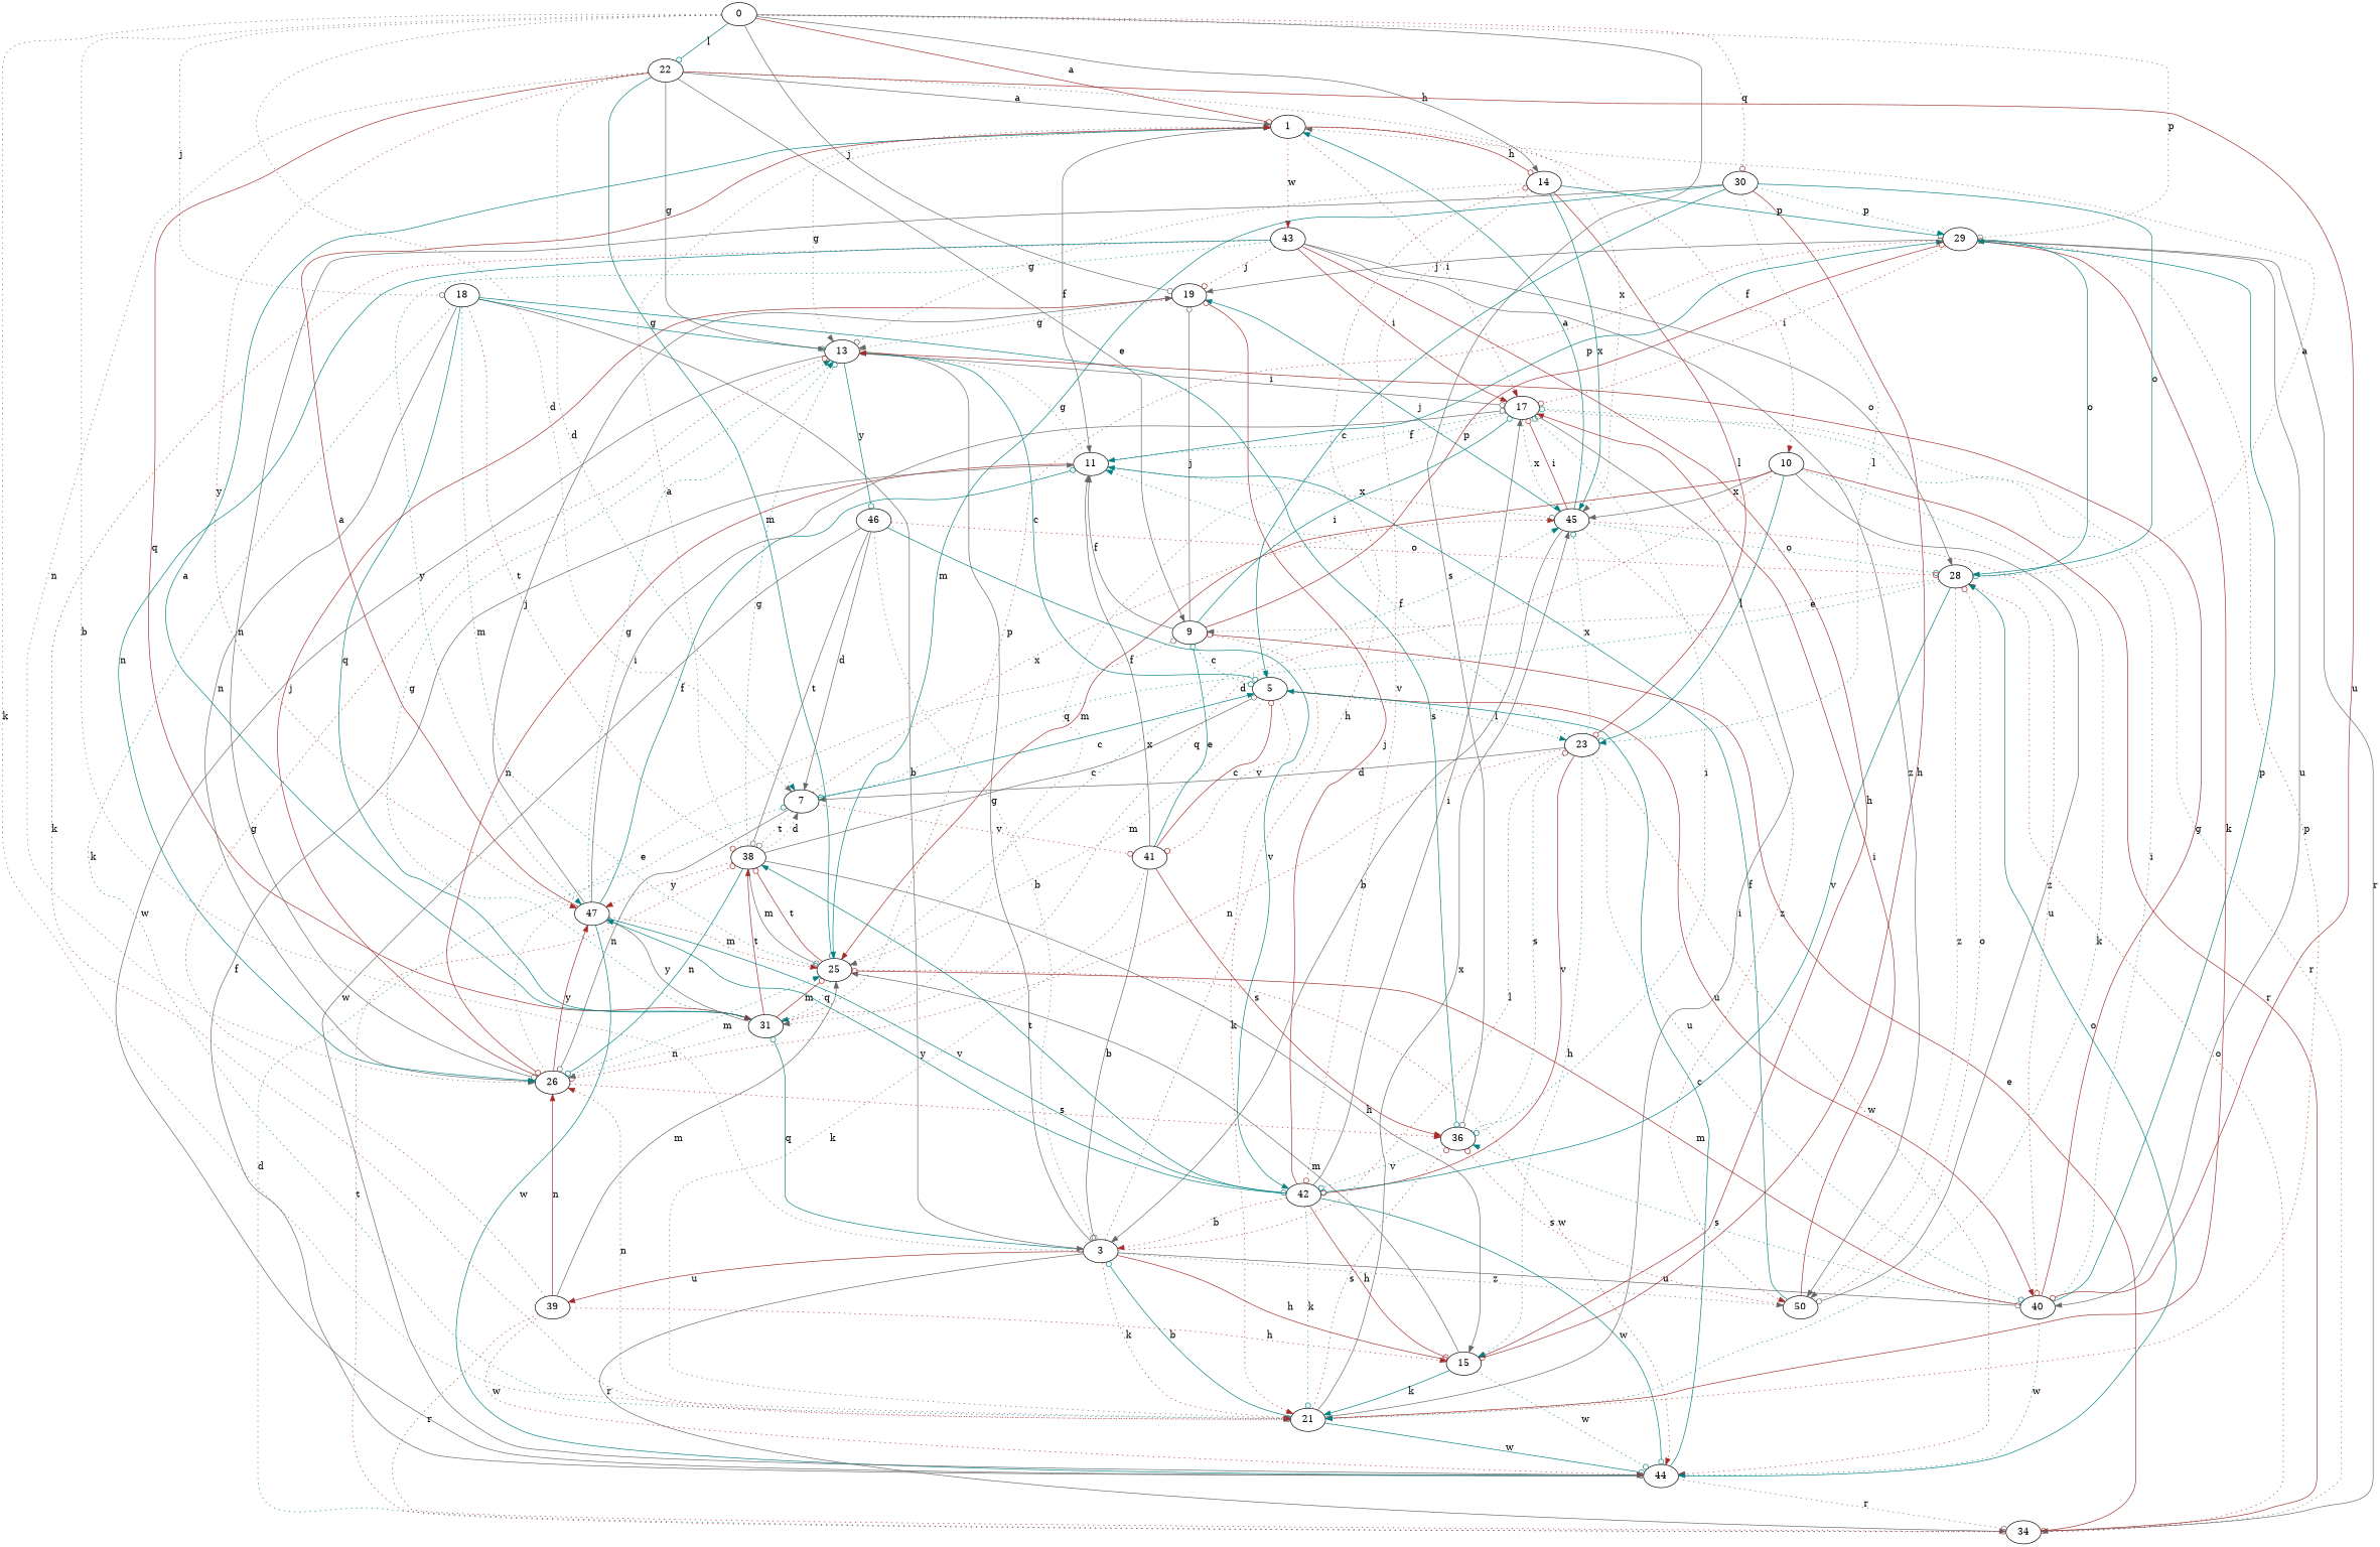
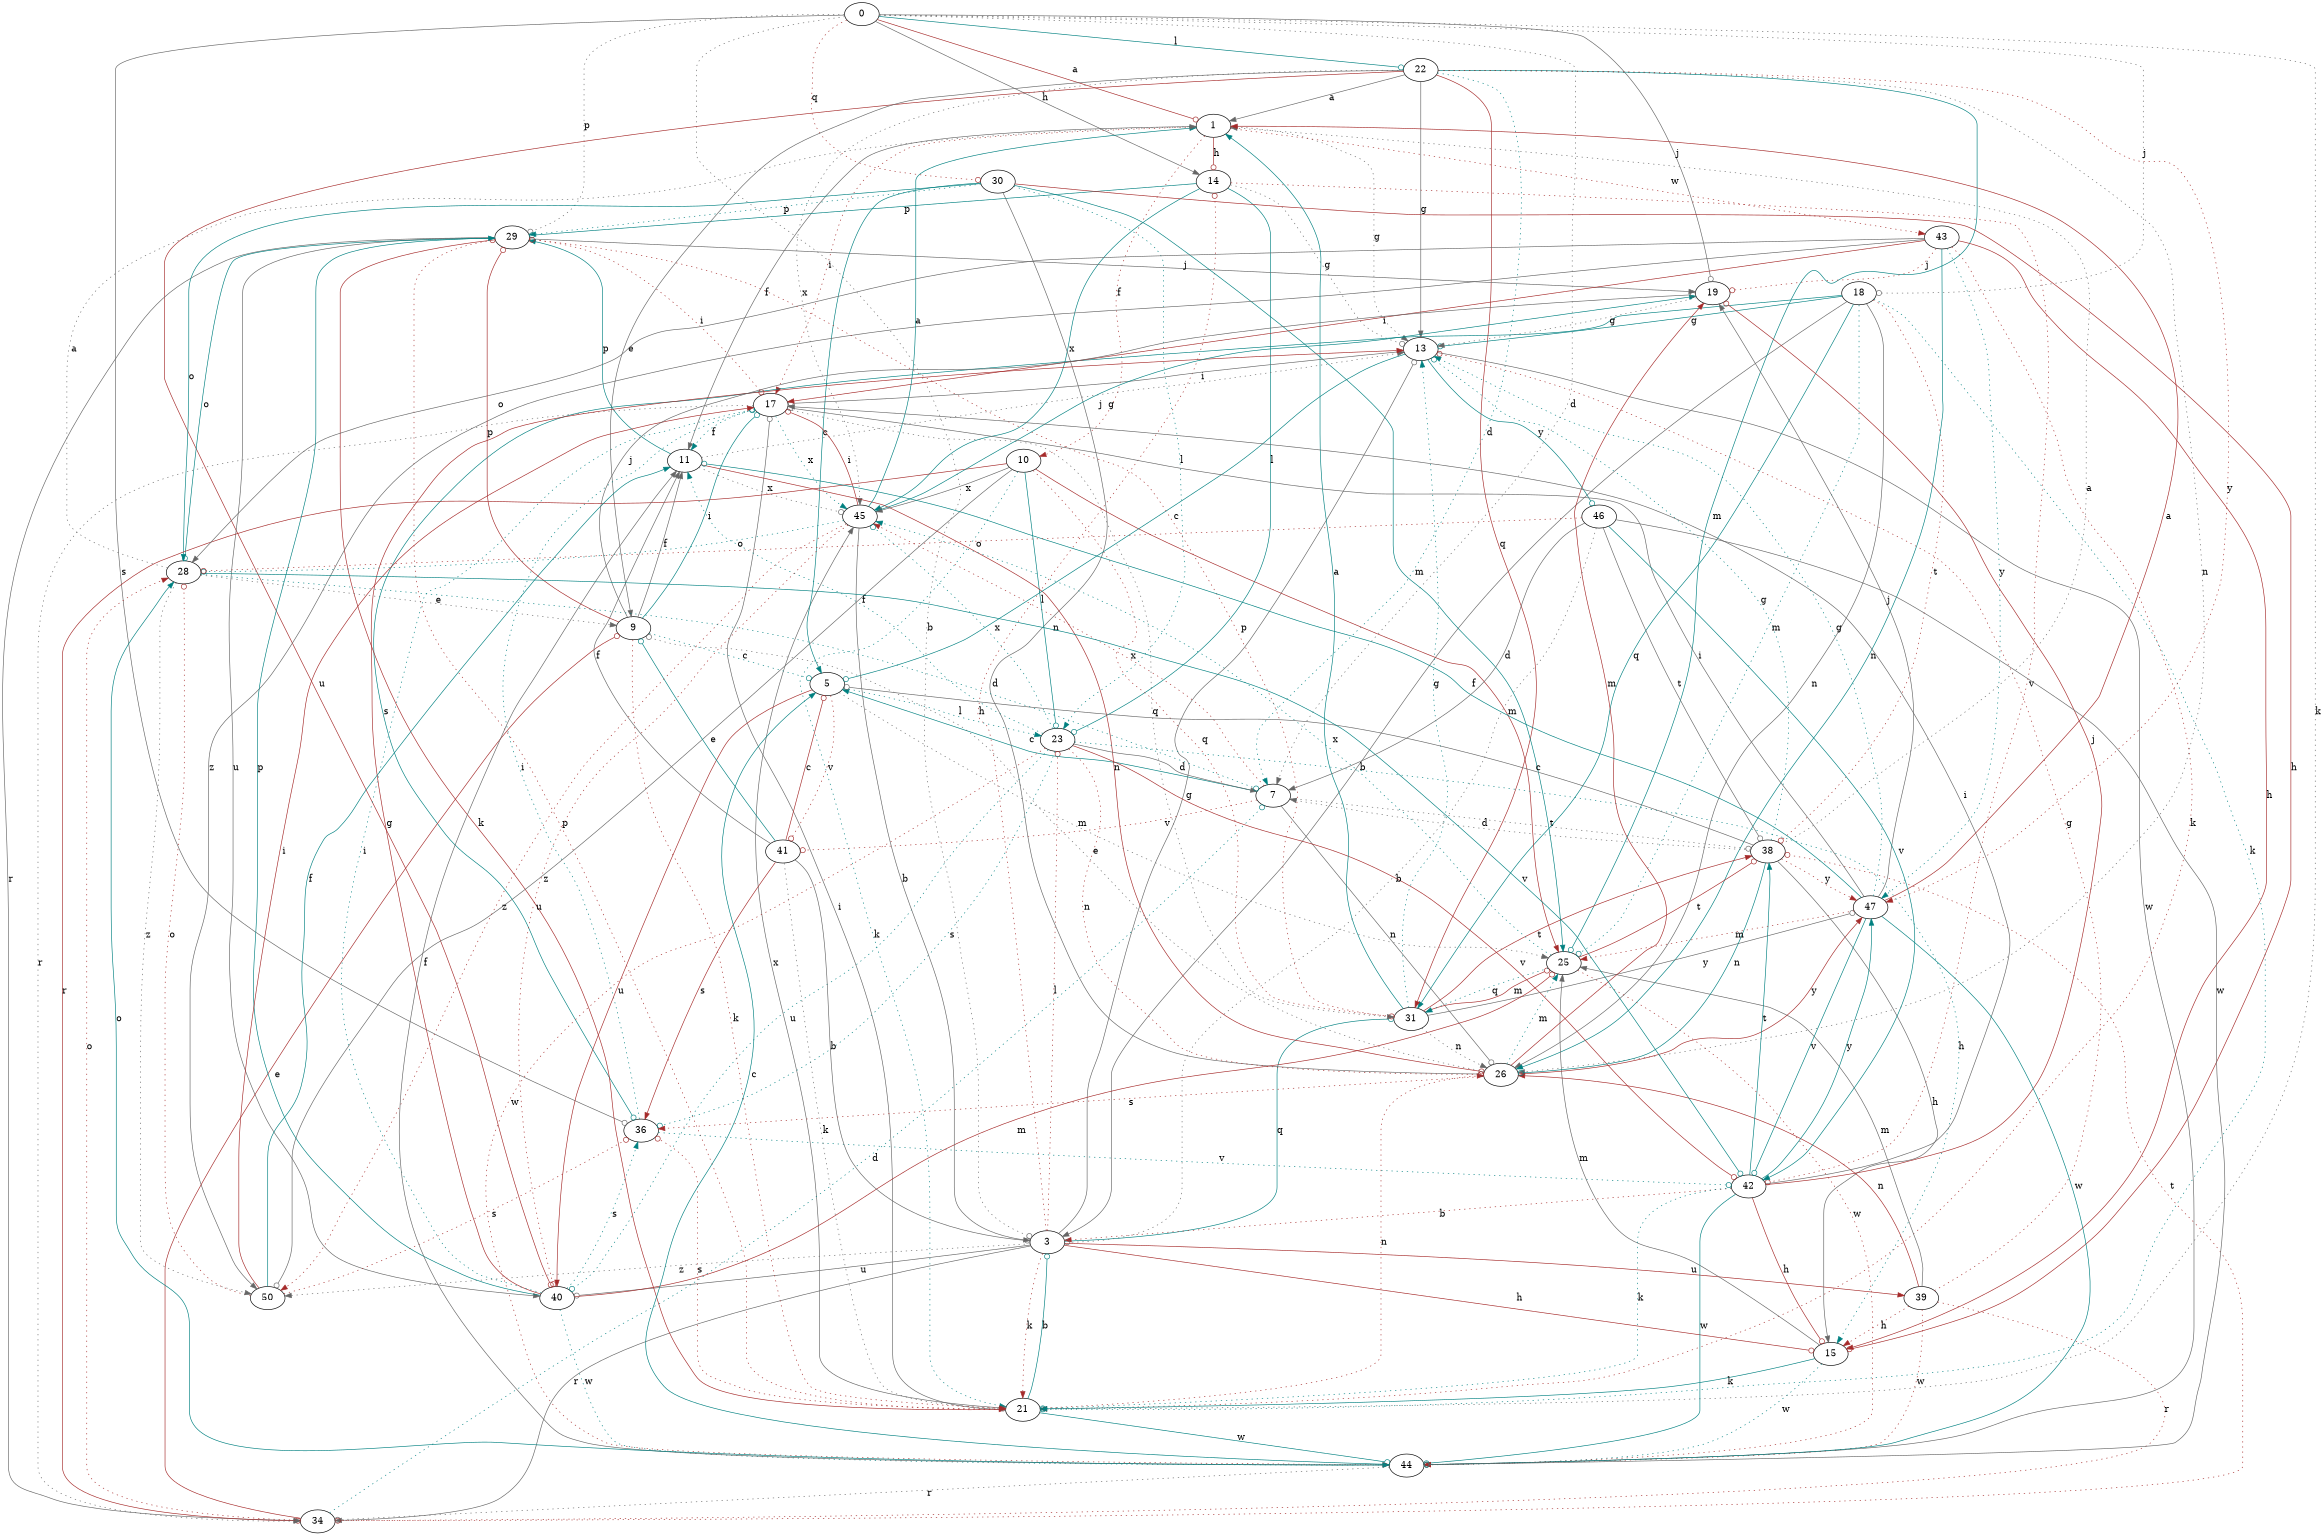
  strict digraph {
    edge [arrowhead=normal color=brown style=solid]
    0
    1
    3
    7
    14
    18
    19
    21
    22
    29
    30
    36
    10
    11
    13
    17
    43
    15
    23
    31
    34
    39
    40
    50
    5
    41
    26
    38
    45
    42
    25
    44
    9
    47
    28
    46
    0 -> 1 [arrowhead=odot label=a]
    0 -> 3 [arrowhead=odot color=gray40 label=b style=dotted]
    0 -> 7 [color=gray40 label=d style=dotted]
    0 -> 14 [color=gray40 label=h]
    0 -> 18 [arrowhead=odot color=gray40 label=j style=dotted]
    0 -> 19 [arrowhead=odot color=gray40 label=j]
    0 -> 21 [color=gray40 label=k style=dotted]
    0 -> 22 [arrowhead=odot color=teal label=l]
    0 -> 29 [arrowhead=odot color=gray40 label=p style=dotted]
    0 -> 30 [arrowhead=odot label=q style=dotted]
    0 -> 36 [arrowhead=odot color=gray40 label=s]
    1 -> 14 [arrowhead=odot label=h]
    1 -> 10 [label=f style=dotted]
    1 -> 11 [color=gray40 label=f]
    1 -> 13 [color=gray40 label=g style=dotted]
    1 -> 17 [label=i style=dotted]
    1 -> 43 [label=w style=dotted]
    3 -> 14 [arrowhead=odot label=h style=dotted]
    3 -> 21 [label=k style=dotted]
    3 -> 13 [arrowhead=odot color=gray40 label=g]
    3 -> 15 [arrowhead=odot label=h]
    3 -> 23 [arrowhead=odot label=l style=dotted]
    3 -> 31 [arrowhead=odot color=teal label=q]
    3 -> 34 [color=gray40 label=r]
    3 -> 39 [label=u]
    3 -> 40 [arrowhead=odot color=gray40 label=u]
    3 -> 50 [color=gray40 label=z style=dotted]
    7 -> 5 [color=teal label=c]
    7 -> 41 [arrowhead=odot label=v style=dotted]
    7 -> 26 [arrowhead=odot color=gray40 label=n]
    7 -> 38 [arrowhead=odot color=gray40 label=t style=dotted]
    7 -> 45 [label=x style=dotted]
    14 -> 29 [arrowhead=odot color=teal label=p]
    14 -> 13 [arrowhead=odot color=gray40 label=g style=dotted]
-   14 -> 23 [arrowhead=odot label=l]
+   14 -> 23 [arrowhead=odot color=teal label=l]
    14 -> 45 [color=teal label=x]
    14 -> 42 [arrowhead=odot label=v style=dotted]
    18 -> 3 [color=gray40 label=b]
    18 -> 21 [arrowhead=odot color=teal label=k style=dotted]
    18 -> 36 [arrowhead=odot color=teal label=s]
    18 -> 13 [arrowhead=odot color=teal label=g]
    18 -> 31 [color=teal label=q]
    18 -> 26 [color=gray40 label=n]
    18 -> 38 [arrowhead=odot label=t style=dotted]
    18 -> 25 [arrowhead=odot color=teal label=m style=dotted]
    19 -> 13 [color=gray40 label=g style=dotted]
    21 -> 3 [arrowhead=odot color=teal label=b]
    21 -> 29 [arrowhead=odot label=p style=dotted]
    21 -> 36 [arrowhead=odot label=s style=dotted]
    21 -> 17 [arrowhead=odot color=gray40 label=i]
    21 -> 26 [label=n style=dotted]
    21 -> 45 [color=gray40 label=x]
    21 -> 44 [arrowhead=odot color=teal label=w]
    22 -> 1 [color=gray40 label=a]
    22 -> 7 [color=teal label=d style=dotted]
    22 -> 13 [color=gray40 label=g]
    22 -> 31 [label=q]
    22 -> 40 [arrowhead=odot label=u]
    22 -> 26 [color=gray40 label=n style=dotted]
    22 -> 45 [color=gray40 label=x style=dotted]
    22 -> 25 [arrowhead=odot color=teal label=m]
    22 -> 9 [color=gray40 label=e]
    22 -> 47 [label=y style=dotted]
    29 -> 19 [color=gray40 label=j]
    29 -> 21 [label=k]
    29 -> 17 [arrowhead=odot label=i style=dotted]
    29 -> 34 [color=gray40 label=r]
    29 -> 40 [color=gray40 label=u]
    29 -> 28 [arrowhead=odot color=teal label=o]
    30 -> 29 [color=teal label=p style=dotted]
    30 -> 15 [arrowhead=odot label=h]
    30 -> 23 [color=teal label=l style=dotted]
    30 -> 5 [color=teal label=c]
    30 -> 26 [arrowhead=odot color=gray40 label=n]
    30 -> 25 [color=teal label=m]
    30 -> 28 [color=teal label=o]
    36 -> 17 [arrowhead=odot color=teal label=i style=dotted]
    36 -> 42 [arrowhead=odot color=teal label=v style=dotted]
    10 -> 21 [color=teal label=k style=dotted]
    10 -> 23 [arrowhead=odot color=teal label=l]
    10 -> 31 [arrowhead=odot label=q style=dotted]
    10 -> 34 [arrowhead=odot label=r]
    10 -> 50 [arrowhead=odot color=gray40 label=z]
    10 -> 45 [color=gray40 label=x]
    10 -> 25 [label=m]
    11 -> 29 [color=teal label=p]
    11 -> 13 [color=gray40 label=g style=dotted]
    11 -> 26 [arrowhead=odot label=n]
    11 -> 45 [arrowhead=odot color=gray40 label=x style=dotted]
    13 -> 17 [arrowhead=odot color=gray40 label=i]
    13 -> 5 [arrowhead=odot color=teal label=c]
    13 -> 44 [color=gray40 label=w]
    13 -> 46 [arrowhead=odot color=teal label=y]
    17 -> 11 [color=teal label=f style=dotted]
    17 -> 31 [color=gray40 label=q style=dotted]
    17 -> 34 [color=gray40 label=r style=dotted]
    17 -> 45 [color=teal label=x style=dotted]
    43 -> 19 [arrowhead=odot label=j style=dotted]
    43 -> 21 [label=k style=dotted]
    43 -> 17 [label=i]
    43 -> 15 [label=h]
    43 -> 50 [color=gray40 label=z]
    43 -> 26 [color=teal label=n]
    43 -> 47 [color=teal label=y style=dotted]
    43 -> 28 [color=gray40 label=o]
    15 -> 21 [color=teal label=k]
    15 -> 25 [color=gray40 label=m]
    15 -> 44 [arrowhead=odot color=teal label=w style=dotted]
    23 -> 7 [color=gray40 label=d]
    23 -> 36 [arrowhead=odot color=teal label=s style=dotted]
    23 -> 11 [color=teal label=f style=dotted]
    23 -> 15 [color=teal label=h style=dotted]
    23 -> 40 [arrowhead=odot color=teal label=u style=dotted]
    23 -> 26 [arrowhead=odot label=n style=dotted]
    23 -> 45 [arrowhead=odot color=teal label=x style=dotted]
    23 -> 42 [arrowhead=odot label=v]
    23 -> 44 [label=w style=dotted]
    31 -> 1 [color=teal label=a]
    31 -> 29 [arrowhead=odot label=p style=dotted]
    31 -> 13 [color=teal label=g style=dotted]
    31 -> 26 [color=gray40 label=n style=dotted]
    31 -> 38 [label=t]
    31 -> 25 [arrowhead=odot label=m]
    31 -> 47 [arrowhead=odot color=gray40 label=y]
    34 -> 7 [arrowhead=odot color=teal label=d style=dotted]
    34 -> 38 [arrowhead=odot label=t style=dotted]
    34 -> 9 [arrowhead=odot label=e]
    34 -> 28 [label=o style=dotted]
    39 -> 13 [arrowhead=odot label=g style=dotted]
    39 -> 15 [label=h style=dotted]
    39 -> 34 [arrowhead=odot label=r style=dotted]
    39 -> 26 [label=n]
    39 -> 25 [color=gray40 label=m]
    39 -> 44 [label=w style=dotted]
    40 -> 29 [color=teal label=p]
    40 -> 36 [color=teal label=s style=dotted]
    40 -> 13 [label=g]
    40 -> 17 [arrowhead=odot color=teal label=i style=dotted]
    40 -> 25 [arrowhead=odot label=m]
    40 -> 44 [color=teal label=w style=dotted]
    50 -> 36 [arrowhead=odot label=s style=dotted]
    50 -> 11 [color=teal label=f]
    50 -> 17 [label=i]
    50 -> 28 [arrowhead=odot label=o style=dotted]
    5 -> 23 [color=teal label=l style=dotted]
    5 -> 40 [label=u]
    5 -> 41 [arrowhead=odot label=v style=dotted]
    5 -> 25 [color=gray40 label=m style=dotted]
    41 -> 3 [arrowhead=odot color=gray40 label=b]
    41 -> 21 [arrowhead=odot color=gray40 label=k style=dotted]
    41 -> 36 [label=s]
    41 -> 11 [color=gray40 label=f]
    41 -> 5 [arrowhead=odot label=c]
    41 -> 9 [arrowhead=odot color=teal label=e]
-   26 -> 19 [label=j]
+   26 -> 19 [label=m]
    26 -> 36 [label=s style=dotted]
    26 -> 25 [color=teal label=m style=dotted]
    26 -> 9 [arrowhead=odot color=gray40 label=e style=dotted]
    26 -> 47 [label=y]
    38 -> 1 [color=gray40 label=a style=dotted]
    38 -> 7 [color=gray40 label=d style=dotted]
    38 -> 13 [arrowhead=odot color=teal label=g style=dotted]
    38 -> 15 [color=gray40 label=h]
    38 -> 5 [arrowhead=odot color=gray40 label=c]
    38 -> 26 [arrowhead=odot color=teal label=n]
-   38 -> 25 [arrowhead=odot color=gray40 label=m]
    38 -> 47 [label=y style=dotted]
    45 -> 1 [color=teal label=a]
    45 -> 3 [color=gray40 label=b]
    45 -> 19 [color=teal label=j]
    45 -> 17 [arrowhead=odot label=i]
    45 -> 40 [arrowhead=odot label=u style=dotted]
    45 -> 50 [label=z style=dotted]
    45 -> 28 [arrowhead=odot color=teal label=o style=dotted]
    42 -> 3 [label=b style=dotted]
    42 -> 19 [arrowhead=odot label=j]
    42 -> 21 [arrowhead=odot color=teal label=k style=dotted]
    42 -> 17 [color=gray40 label=i]
    42 -> 15 [arrowhead=odot label=h]
    42 -> 38 [color=teal label=t]
    42 -> 44 [arrowhead=odot color=teal label=w]
    42 -> 47 [color=teal label=y]
    25 -> 31 [color=teal label=q style=dotted]
    25 -> 38 [arrowhead=odot label=t]
    25 -> 45 [color=teal label=x style=dotted]
    25 -> 44 [label=w style=dotted]
    44 -> 11 [color=gray40 label=f]
    44 -> 34 [arrowhead=odot color=gray40 label=r style=dotted]
    44 -> 5 [color=teal label=c]
    44 -> 28 [color=teal label=o]
    9 -> 19 [arrowhead=odot color=gray40 label=j]
    9 -> 21 [label=k style=dotted]
    9 -> 29 [arrowhead=odot label=p]
    9 -> 11 [color=gray40 label=f]
    9 -> 17 [arrowhead=odot color=teal label=i]
    9 -> 5 [arrowhead=odot color=teal label=c style=dotted]
    47 -> 1 [label=a]
    47 -> 19 [color=gray40 label=j]
    47 -> 11 [arrowhead=odot color=teal label=f]
    47 -> 13 [color=teal label=g style=dotted]
    47 -> 17 [arrowhead=odot color=gray40 label=i]
    47 -> 42 [arrowhead=odot color=teal label=v]
    47 -> 25 [label=m style=dotted]
    47 -> 44 [arrowhead=odot color=teal label=w]
    28 -> 1 [color=gray40 label=a style=dotted]
    28 -> 7 [arrowhead=odot color=teal label=d style=dotted]
    28 -> 50 [color=gray40 label=z style=dotted]
    28 -> 42 [arrowhead=odot color=teal label=v]
    28 -> 9 [color=gray40 label=e style=dotted]
    46 -> 3 [arrowhead=odot color=gray40 label=b style=dotted]
    46 -> 7 [color=gray40 label=d]
    46 -> 38 [arrowhead=odot color=gray40 label=t]
    46 -> 42 [color=teal label=v]
    46 -> 44 [arrowhead=odot color=gray40 label=w]
    46 -> 28 [arrowhead=odot label=o style=dotted]
  }
